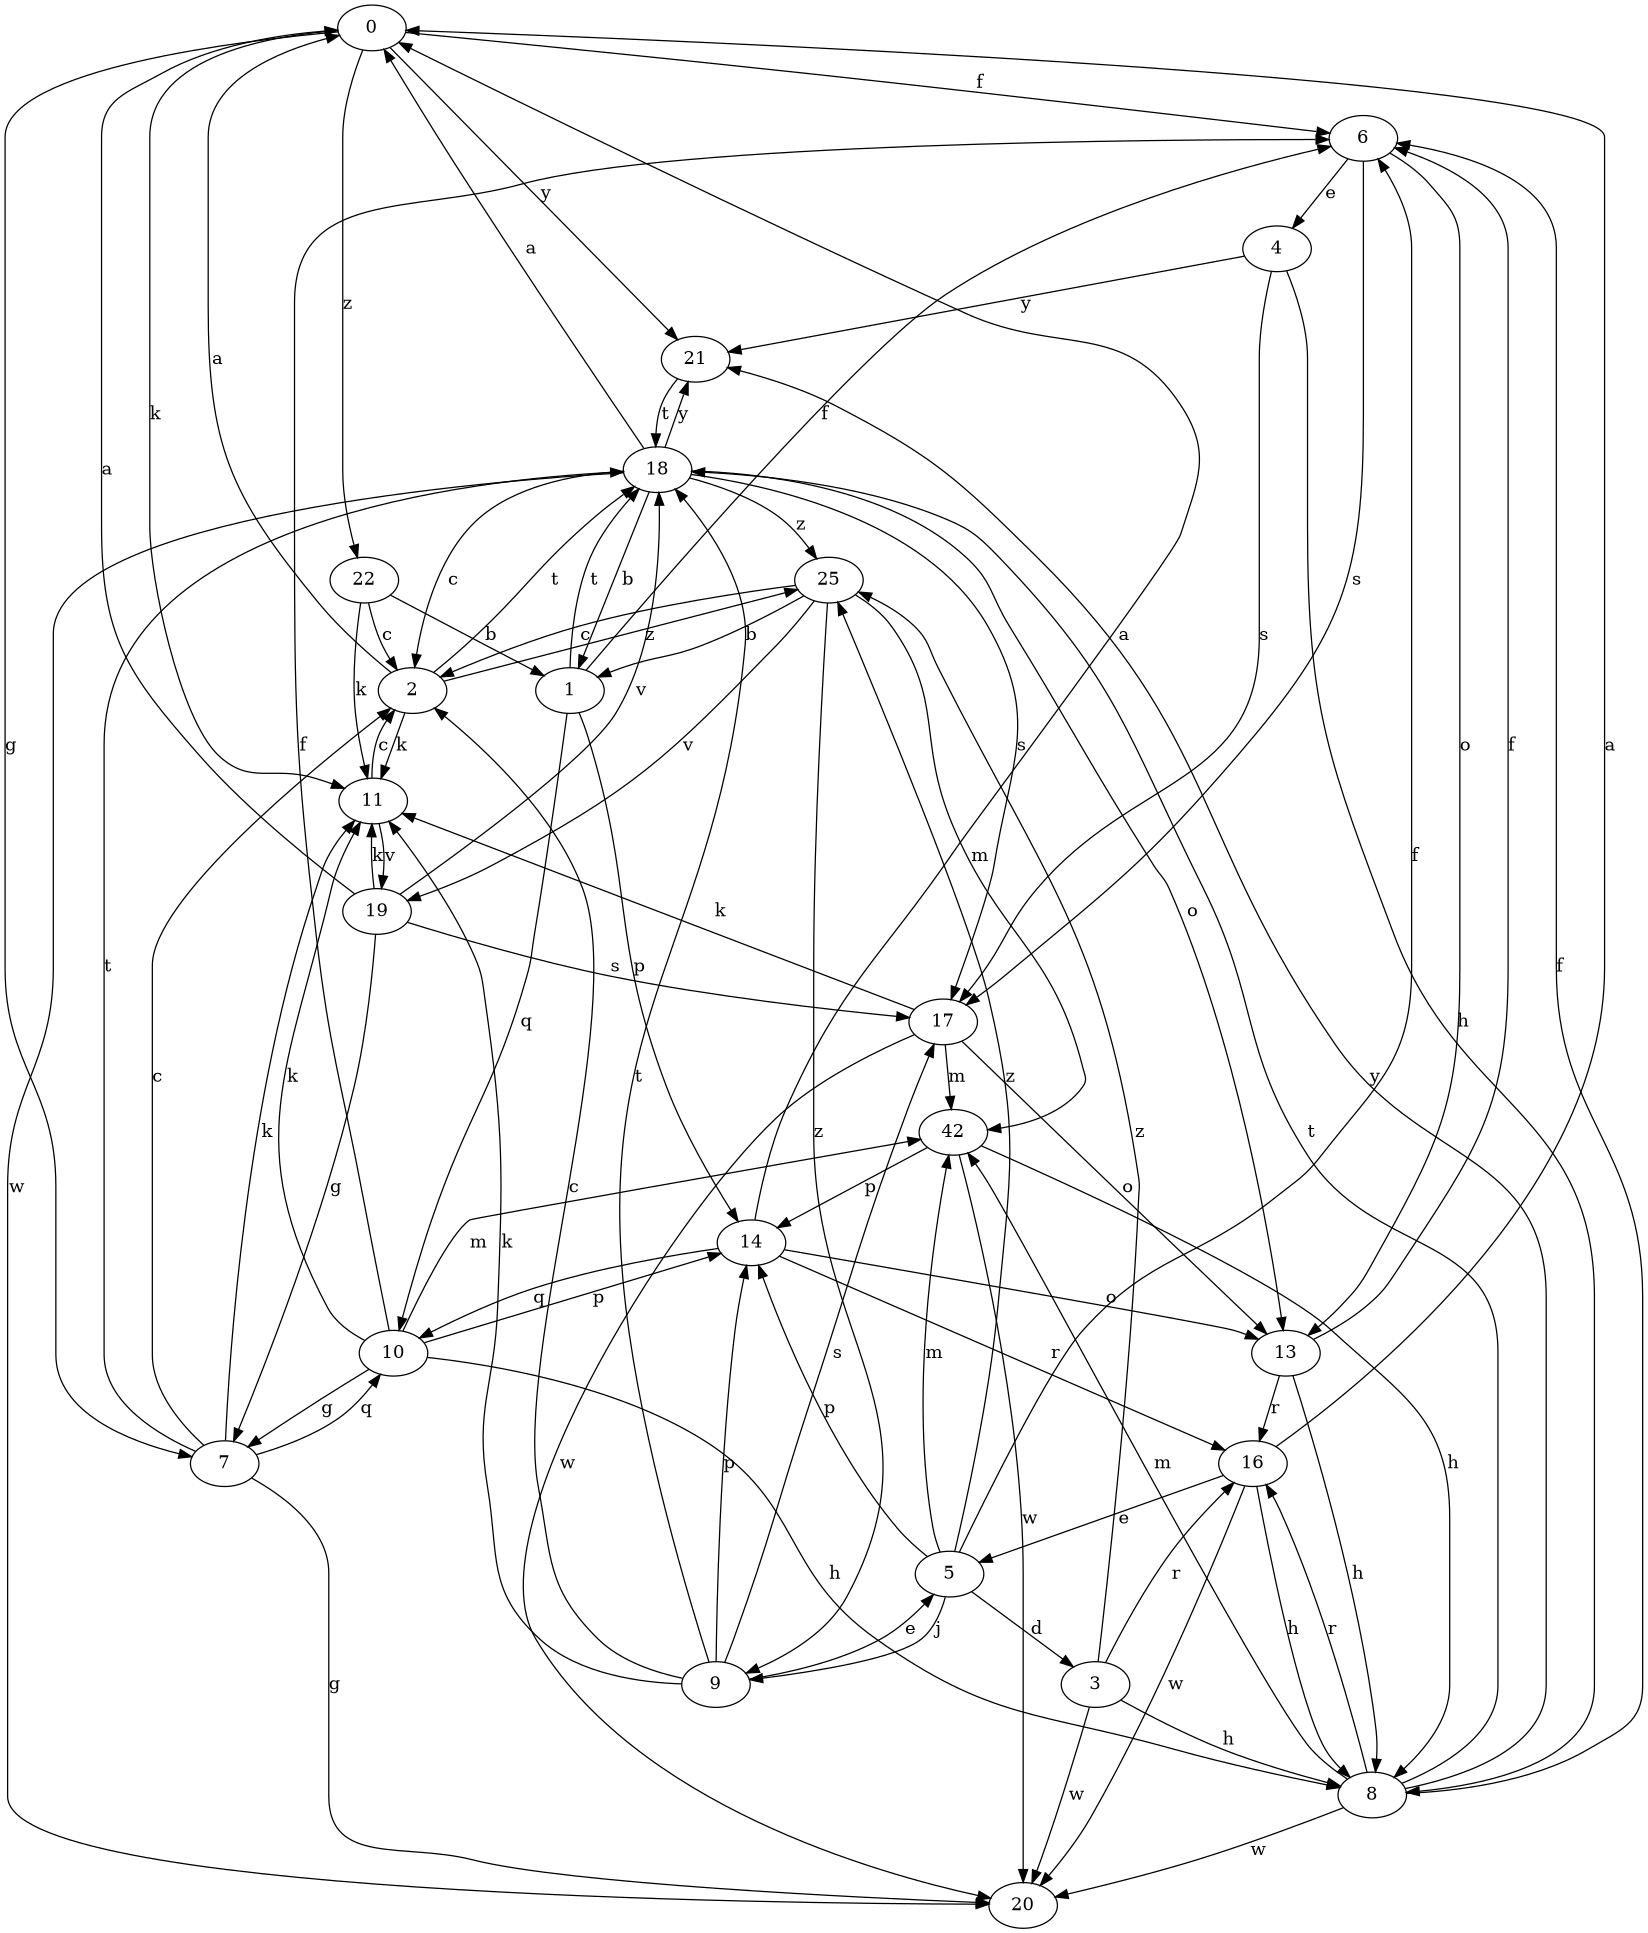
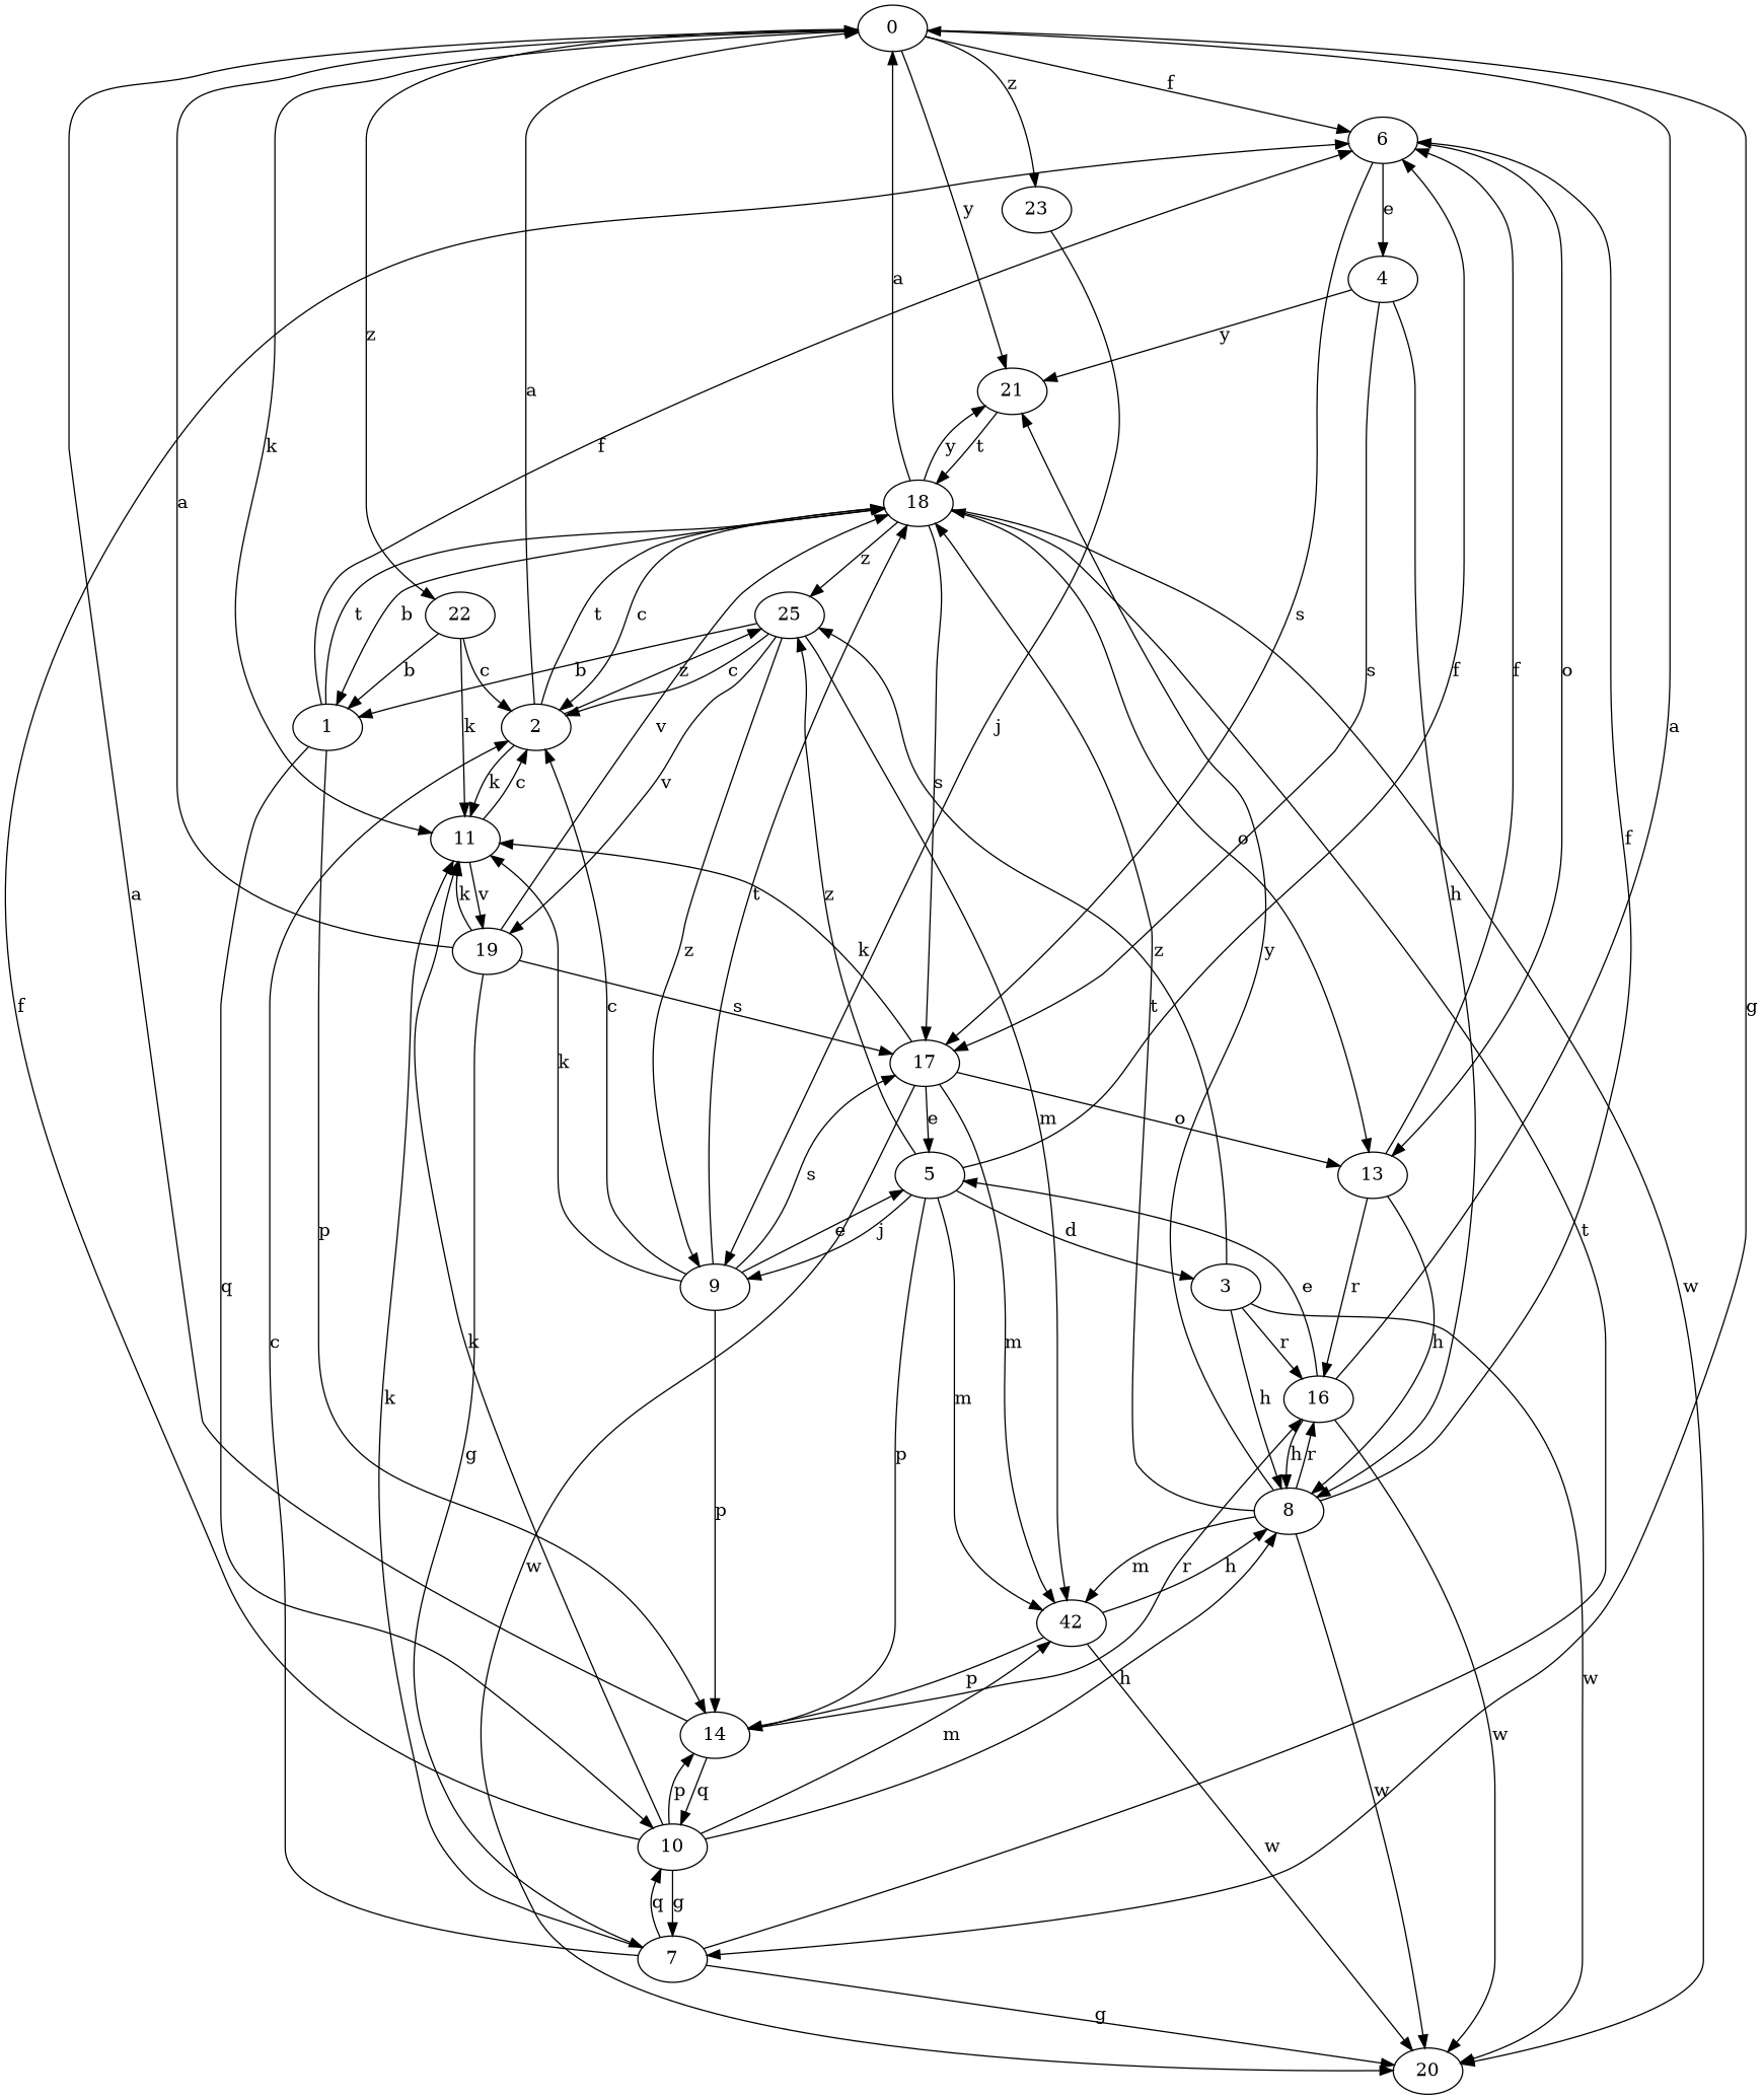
  strict digraph {
    0
    6
    7
    11
    21
    22
+   23
    4
    17
    13
    n11 [label=10]
    18
    2
    20
    19
    1
    9
    14
    16
    8
    n21 [label=42]
    25
    3
    5
    0 -> 6 [label=f]
    0 -> 7 [label=g]
    0 -> 11 [label=k]
    0 -> 21 [label=y]
    0 -> 22 [label=z]
+   0 -> 23 [label=z]
    6 -> 4 [label=e]
    6 -> 17 [label=s]
    6 -> 13 [label=o]
    7 -> 11 [label=k]
    7 -> n11 [label=q]
    7 -> 18 [label=t]
    7 -> 2 [label=c]
    7 -> 20 [label=g]
    11 -> 2 [label=c]
    11 -> 19 [label=v]
    21 -> 18 [label=t]
    22 -> 11 [label=k]
    22 -> 2 [label=c]
    22 -> 1 [label=b]
+   23 -> 9 [label=j]
    4 -> 21 [label=y]
    4 -> 17 [label=s]
    4 -> 8 [label=h]
    17 -> 11 [label=k]
    17 -> 13 [label=o]
    17 -> 20 [label=w]
    17 -> n21 [label=m]
+   17 -> 5 [label=e]
    13 -> 6 [label=f]
    13 -> 16 [label=r]
    13 -> 8 [label=h]
    n11 -> 6 [label=f]
    n11 -> 7 [label=g]
    n11 -> 11 [label=k]
    n11 -> 14 [label=p]
    n11 -> 8 [label=h]
    n11 -> n21 [label=m]
    18 -> 0 [label=a]
    18 -> 21 [label=y]
    18 -> 17 [label=s]
    18 -> 13 [label=o]
    18 -> 2 [label=c]
    18 -> 20 [label=w]
    18 -> 1 [label=b]
    18 -> 25 [label=z]
    2 -> 0 [label=a]
    2 -> 11 [label=k]
    2 -> 18 [label=t]
    2 -> 25 [label=z]
    19 -> 0 [label=a]
    19 -> 7 [label=g]
    19 -> 11 [label=k]
    19 -> 17 [label=s]
    19 -> 18 [label=v]
    1 -> 6 [label=f]
    1 -> n11 [label=q]
    1 -> 18 [label=t]
    1 -> 14 [label=p]
    9 -> 11 [label=k]
    9 -> 17 [label=s]
    9 -> 18 [label=t]
    9 -> 2 [label=c]
    9 -> 14 [label=p]
    9 -> 5 [label=e]
    14 -> 0 [label=a]
-   14 -> 13 [label=o]
    14 -> n11 [label=q]
    14 -> 16 [label=r]
    16 -> 0 [label=a]
    16 -> 20 [label=w]
    16 -> 8 [label=h]
    16 -> 5 [label=e]
    8 -> 6 [label=f]
    8 -> 21 [label=y]
    8 -> 18 [label=t]
    8 -> 20 [label=w]
    8 -> 16 [label=r]
    8 -> n21 [label=m]
    n21 -> 20 [label=w]
    n21 -> 14 [label=p]
    n21 -> 8 [label=h]
    25 -> 2 [label=c]
    25 -> 19 [label=v]
    25 -> 1 [label=b]
    25 -> 9 [label=z]
    25 -> n21 [label=m]
    3 -> 20 [label=w]
    3 -> 16 [label=r]
    3 -> 8 [label=h]
    3 -> 25 [label=z]
    5 -> 6 [label=f]
    5 -> 9 [label=j]
    5 -> 14 [label=p]
    5 -> n21 [label=m]
    5 -> 25 [label=z]
    5 -> 3 [label=d]
  }
